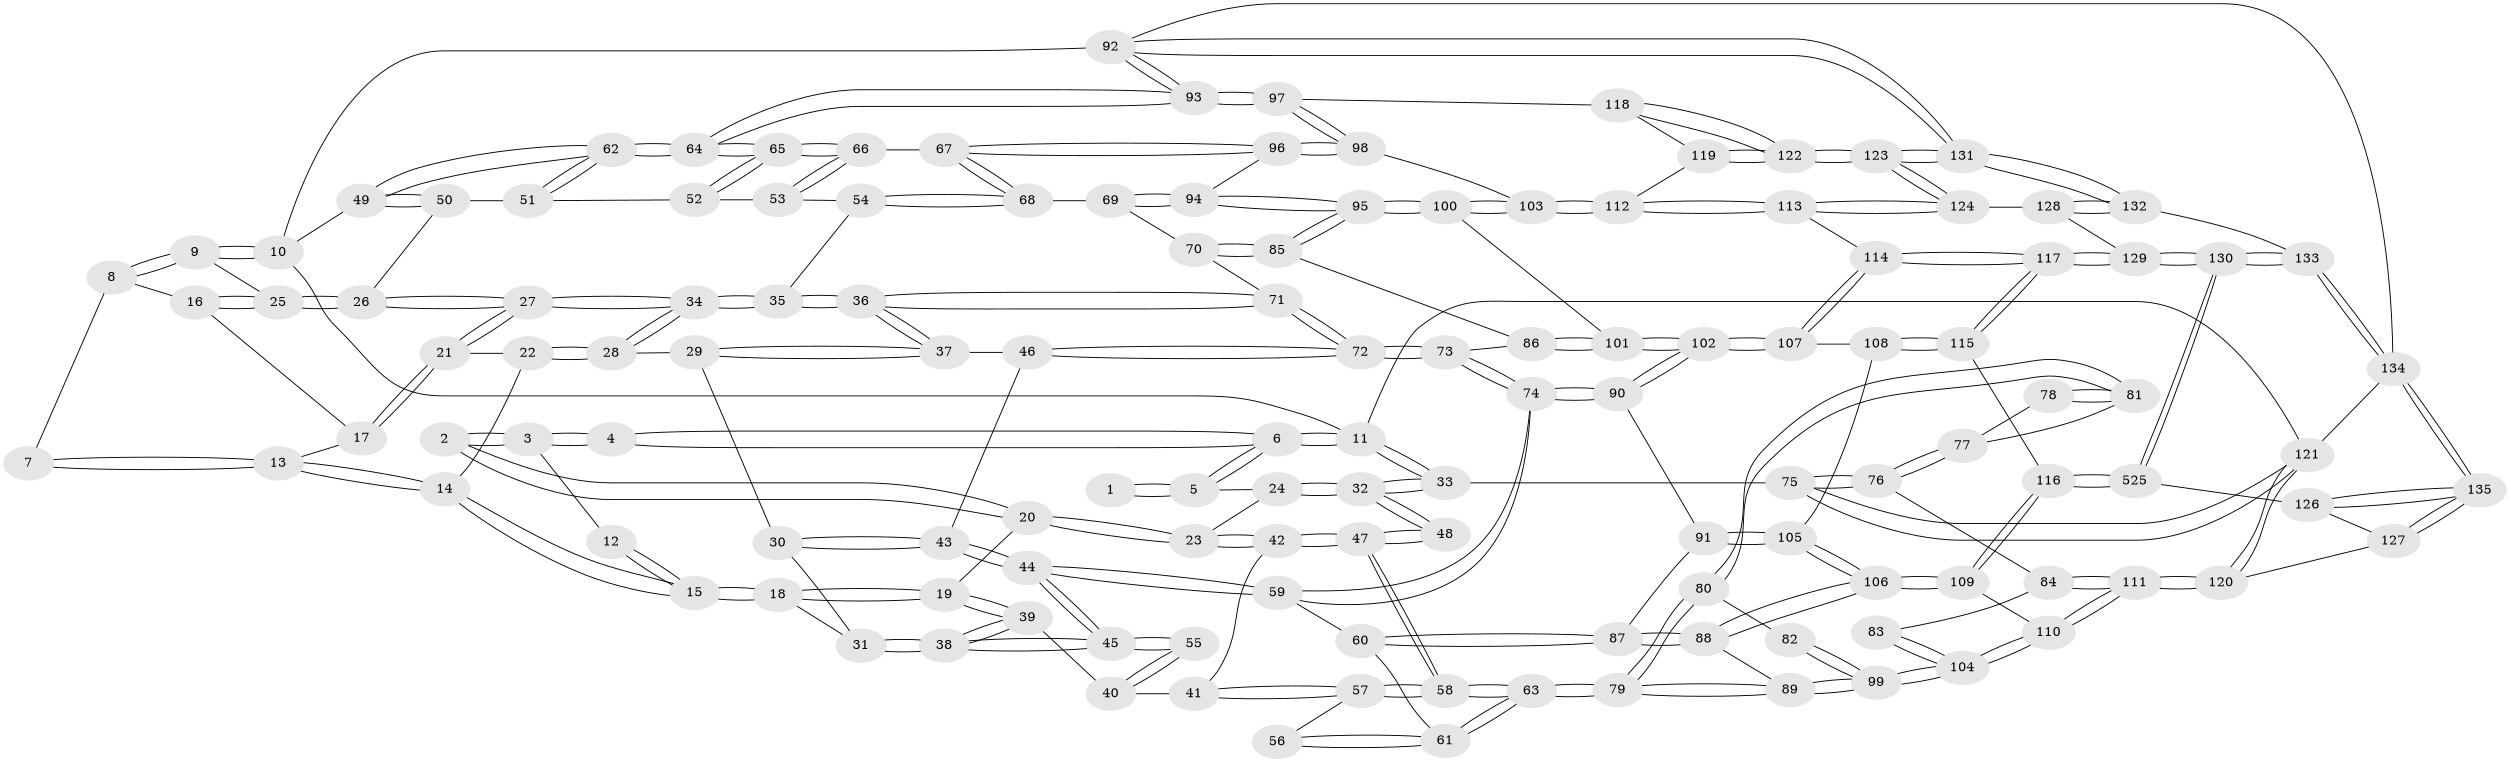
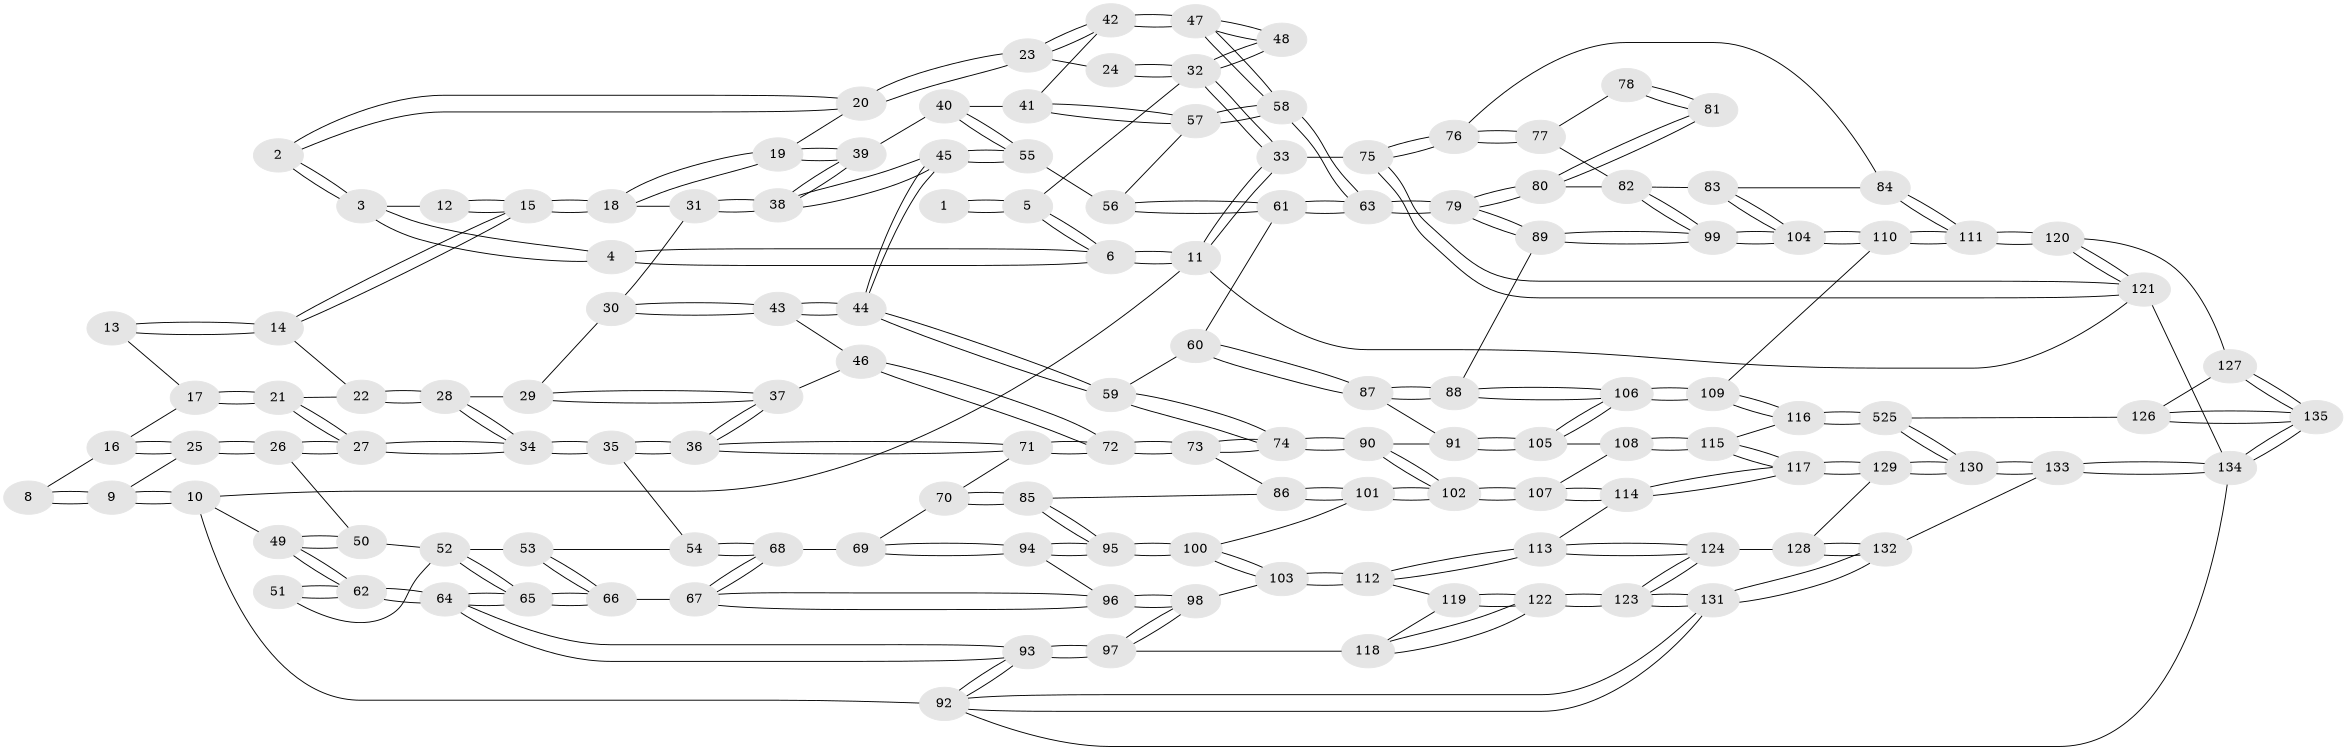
  graph {
    rankdir=LR
    node [color=gray90 style=filled]
    1
    5
    2
    3
    20
    6
    24
    4
    12
    23
    15
    11
    32
    33
    121
-   7
    8
    13
    9
    16
    14
    17
    10
    25
    49
    92
    26
    50
    62
    93
    131
    134
    75
    18
    22
    21
    28
    19
    31
    27
    39
    38
    40
    42
    34
    29
    47
    48
    51
    35
    30
    37
    43
    46
    44
    45
    76
    36
    54
    71
    68
    72
    55
    41
    57
    56
    58
    59
    60
    74
    73
    63
    64
    52
    53
    65
    66
    67
    69
    61
    79
    87
    90
    88
    91
    80
    89
    97
    96
    98
    70
    94
    85
    95
    86
    101
    102
    77
    84
    78
    81
    111
    82
    99
    83
    104
    110
    120
    100
    106
    105
    109
    107
    108
    132
    135
    118
    103
    119
    122
    112
    114
    113
    115
    116
    117
    n127 [label=525]
    127
    124
    128
    129
    126
    130
    123
    133
    1 -- 5
    1 -- 5
    5 -- 6
    5 -- 6
-   5 -- 24
+   5 -- 32
    2 -- 3
    2 -- 3
    2 -- 20
    2 -- 20
    3 -- 4
    3 -- 4
    3 -- 12
    20 -- 23
    20 -- 23
    6 -- 11
    6 -- 11
    24 -- 32
    24 -- 32
    4 -- 6
    4 -- 6
    12 -- 15
    12 -- 15
    23 -- 24
    23 -- 42
    23 -- 42
    15 -- 18
    15 -- 18
    11 -- 33
    11 -- 33
    11 -- 121
    32 -- 33
    32 -- 33
    32 -- 48
    32 -- 48
    33 -- 75
    121 -- 134
-   7 -- 8
-   7 -- 13
-   7 -- 13
    8 -- 9
    8 -- 9
    8 -- 16
    13 -- 14
    13 -- 14
    13 -- 17
    9 -- 10
    9 -- 10
    9 -- 25
    16 -- 17
    16 -- 25
    16 -- 25
    14 -- 15
    14 -- 15
    14 -- 22
    17 -- 21
    17 -- 21
    10 -- 11
    10 -- 49
    10 -- 92
    25 -- 26
    25 -- 26
    49 -- 50
    49 -- 50
    49 -- 62
    49 -- 62
    92 -- 93
    92 -- 93
    92 -- 131
    92 -- 131
    92 -- 134
    26 -- 50
    26 -- 27
    26 -- 27
-   50 -- 51
+   50 -- 52
    62 -- 64
    62 -- 64
    93 -- 97
    93 -- 97
    131 -- 132
    131 -- 132
    134 -- 135
    134 -- 135
    75 -- 121
    75 -- 121
    75 -- 76
    75 -- 76
    18 -- 19
    18 -- 19
    18 -- 31
    22 -- 28
    22 -- 28
    21 -- 22
    21 -- 27
    21 -- 27
    28 -- 34
    28 -- 34
    28 -- 29
    19 -- 20
    19 -- 39
    19 -- 39
    31 -- 38
    31 -- 38
    27 -- 34
    27 -- 34
    39 -- 40
    38 -- 39
    38 -- 39
    38 -- 45
    38 -- 45
    40 -- 55
    40 -- 55
    40 -- 41
    42 -- 47
    42 -- 47
    34 -- 35
    34 -- 35
    29 -- 30
    29 -- 37
    29 -- 37
    47 -- 48
    47 -- 48
    47 -- 58
    47 -- 58
    51 -- 62
    51 -- 62
    51 -- 52
    35 -- 36
    35 -- 36
    35 -- 54
    30 -- 31
    30 -- 43
    30 -- 43
    37 -- 46
    43 -- 46
    43 -- 44
    43 -- 44
    46 -- 72
    46 -- 72
    44 -- 45
    44 -- 45
    44 -- 59
    44 -- 59
    45 -- 55
    45 -- 55
    76 -- 77
    76 -- 77
    76 -- 84
    36 -- 37
    36 -- 37
    36 -- 71
    36 -- 71
    54 -- 68
    54 -- 68
    71 -- 72
    71 -- 72
    68 -- 69
    72 -- 73
    72 -- 73
+   55 -- 56
    41 -- 42
    41 -- 57
    41 -- 57
    57 -- 58
    57 -- 58
    56 -- 57
    56 -- 61
    56 -- 61
    58 -- 63
    58 -- 63
    59 -- 60
    59 -- 74
    59 -- 74
    60 -- 61
    60 -- 87
    60 -- 87
    74 -- 90
    74 -- 90
    73 -- 74
    73 -- 74
    73 -- 86
    63 -- 79
    63 -- 79
    64 -- 93
    64 -- 93
    64 -- 65
    64 -- 65
    52 -- 53
    52 -- 65
    52 -- 65
    53 -- 54
    53 -- 66
    53 -- 66
    65 -- 66
    65 -- 66
    66 -- 67
    67 -- 68
    67 -- 68
    67 -- 96
    67 -- 96
    69 -- 70
    69 -- 94
    69 -- 94
    61 -- 63
    61 -- 63
    79 -- 80
    79 -- 80
    79 -- 89
    79 -- 89
    87 -- 88
    87 -- 88
    87 -- 91
    90 -- 91
    90 -- 102
    90 -- 102
    88 -- 89
    88 -- 106
    88 -- 106
    91 -- 105
    91 -- 105
    80 -- 81
    80 -- 81
    80 -- 82
    89 -- 99
    89 -- 99
    97 -- 98
    97 -- 98
    97 -- 118
    96 -- 98
    96 -- 98
    98 -- 103
    70 -- 71
    70 -- 85
    70 -- 85
    94 -- 96
    94 -- 95
    94 -- 95
    85 -- 95
    85 -- 95
    85 -- 86
    95 -- 100
    95 -- 100
    86 -- 101
    86 -- 101
    101 -- 102
    101 -- 102
    102 -- 107
    102 -- 107
    77 -- 78
-   77 -- 81
+   77 -- 82
    84 -- 111
    84 -- 111
    78 -- 81
    78 -- 81
    111 -- 120
    111 -- 120
    82 -- 99
    82 -- 99
+   82 -- 83
    99 -- 104
    99 -- 104
    83 -- 84
    83 -- 104
    83 -- 104
    104 -- 110
    104 -- 110
    110 -- 111
    110 -- 111
    120 -- 121
    120 -- 121
    120 -- 127
    100 -- 101
    100 -- 103
    100 -- 103
    106 -- 109
    106 -- 109
    105 -- 106
    105 -- 106
    105 -- 108
    109 -- 110
    109 -- 116
    109 -- 116
    107 -- 108
    107 -- 114
    107 -- 114
    108 -- 115
    108 -- 115
    132 -- 133
    118 -- 119
    118 -- 122
    118 -- 122
    103 -- 112
    103 -- 112
    119 -- 122
    119 -- 122
    122 -- 123
    122 -- 123
    112 -- 119
    112 -- 113
    112 -- 113
    114 -- 117
    114 -- 117
    113 -- 114
    113 -- 124
    113 -- 124
    115 -- 116
    115 -- 117
    115 -- 117
    116 -- n127
    116 -- n127
    117 -- 129
    117 -- 129
    n127 -- 126
    n127 -- 130
    n127 -- 130
    127 -- 135
    127 -- 135
    124 -- 128
    128 -- 132
    128 -- 132
    128 -- 129
    129 -- 130
    129 -- 130
    126 -- 135
    126 -- 135
    126 -- 127
    130 -- 133
    130 -- 133
    123 -- 131
    123 -- 131
    123 -- 124
    123 -- 124
    133 -- 134
    133 -- 134
  }
